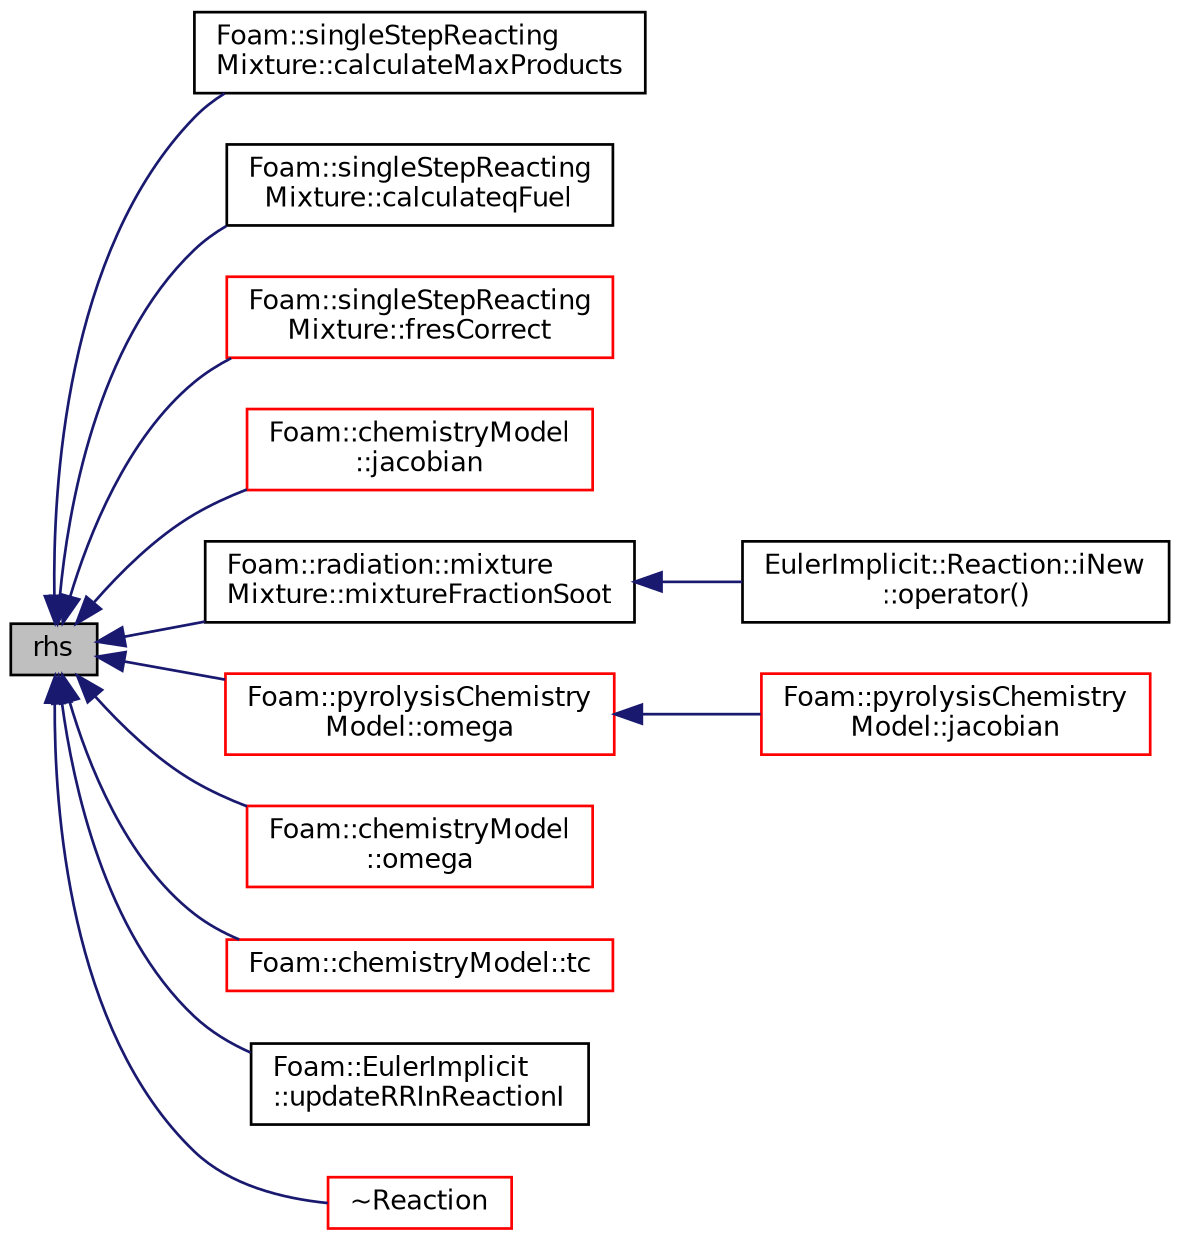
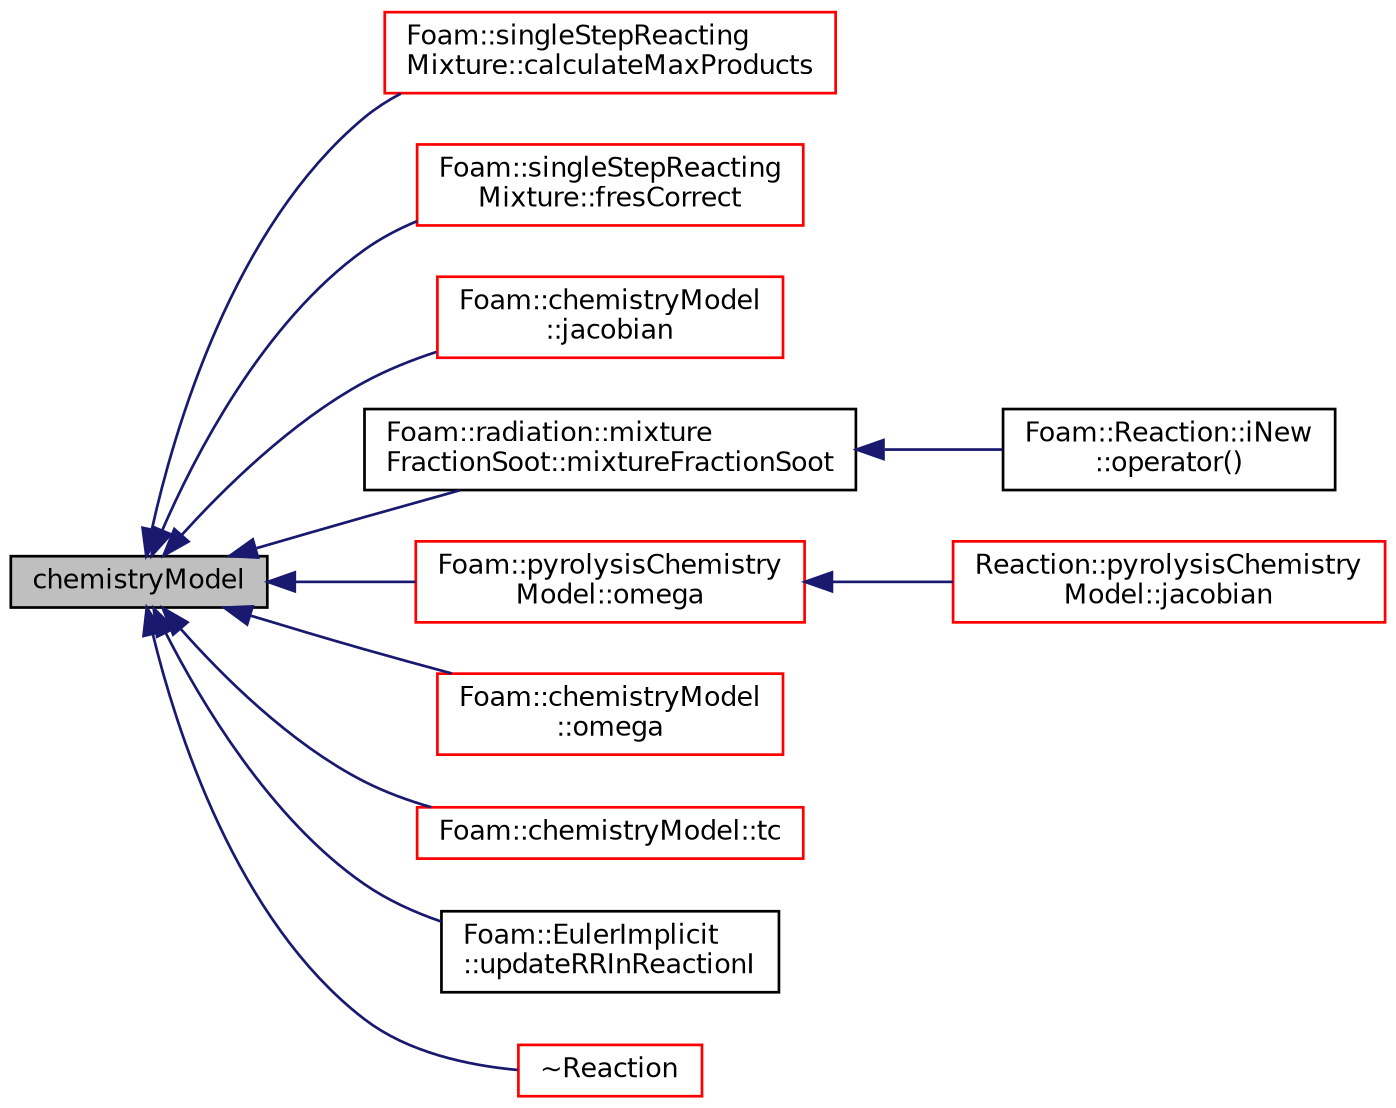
  digraph {
    rankdir=LR
    node [color=red fontname=Helvetica fontsize=10 shape=record]
    edge [color=midnightblue dir=back fontname=Helvetica fontsize=10 labelfontname=Helvetica labelfontsize=10 style=solid]
-   n1 [color=black fillcolor=grey75 fontcolor=black height=0.2 label=rhs style=filled width=0.4]
-   n2 [color=black height=0.2 label="Foam::singleStepReacting\lMixture::calculateMaxProducts" width=0.4]
-   n3 [color=black height=0.2 label="Foam::singleStepReacting\lMixture::calculateqFuel" width=0.4]
+   n1 [color=black fillcolor=grey75 fontcolor=black height=0.2 label=chemistryModel style=filled width=0.4]
+   n2 [height=0.2 label="Foam::singleStepReacting\lMixture::calculateMaxProducts" width=0.4]
    n4 [height=0.2 label="Foam::singleStepReacting\lMixture::fresCorrect" width=0.4]
    n5 [height=0.2 label="Foam::chemistryModel\l::jacobian" width=0.4]
-   n6 [color=black height=0.2 label="Foam::radiation::mixture\lMixture::mixtureFractionSoot" width=0.4]
+   n6 [color=black height=0.2 label="Foam::radiation::mixture\lFractionSoot::mixtureFractionSoot" width=0.4]
    n7 [height=0.2 label="Foam::pyrolysisChemistry\lModel::omega" width=0.4]
    n8 [height=0.2 label="Foam::chemistryModel\l::omega" width=0.4]
    n9 [height=0.2 label="Foam::chemistryModel::tc" width=0.4]
    n10 [color=black height=0.2 label="Foam::EulerImplicit\l::updateRRInReactionI" width=0.4]
    n11 [height=0.2 label="~Reaction" width=0.4]
-   n12 [height=0.2 label="Foam::pyrolysisChemistry\lModel::jacobian" width=0.4]
-   n13 [color=black height=0.2 label="EulerImplicit::Reaction::iNew\l::operator()" width=0.4]
+   n12 [height=0.2 label="Reaction::pyrolysisChemistry\lModel::jacobian" width=0.4]
+   n13 [color=black height=0.2 label="Foam::Reaction::iNew\l::operator()" width=0.4]
    n1 -> n2
-   n1 -> n3
    n1 -> n4
    n1 -> n5
    n1 -> n6
    n1 -> n7
    n1 -> n8
    n1 -> n9
    n1 -> n10
    n1 -> n11
    n6 -> n13
    n7 -> n12
  }
